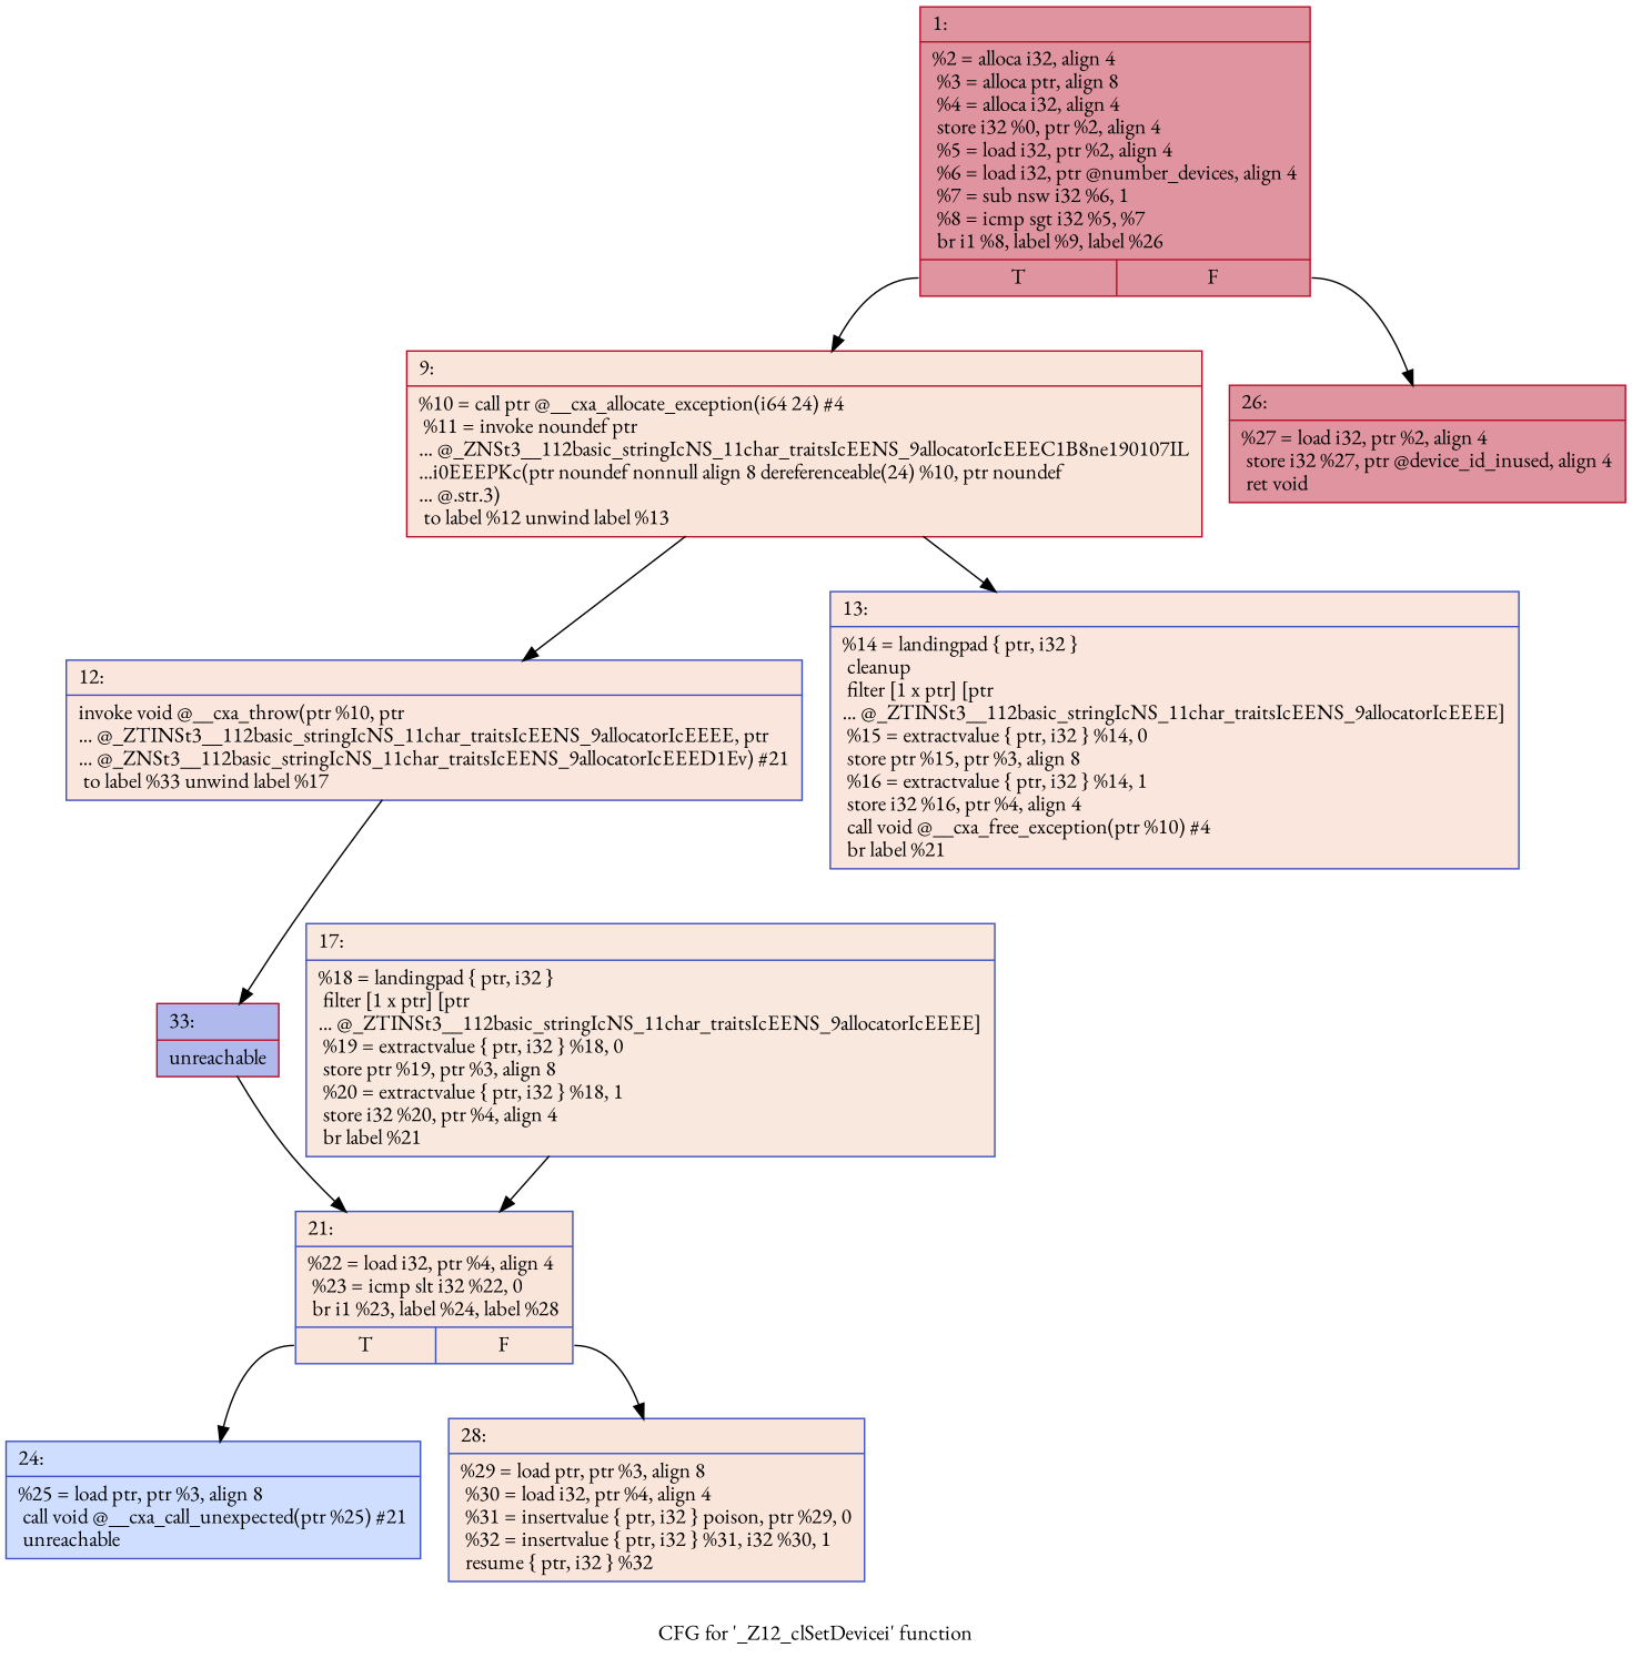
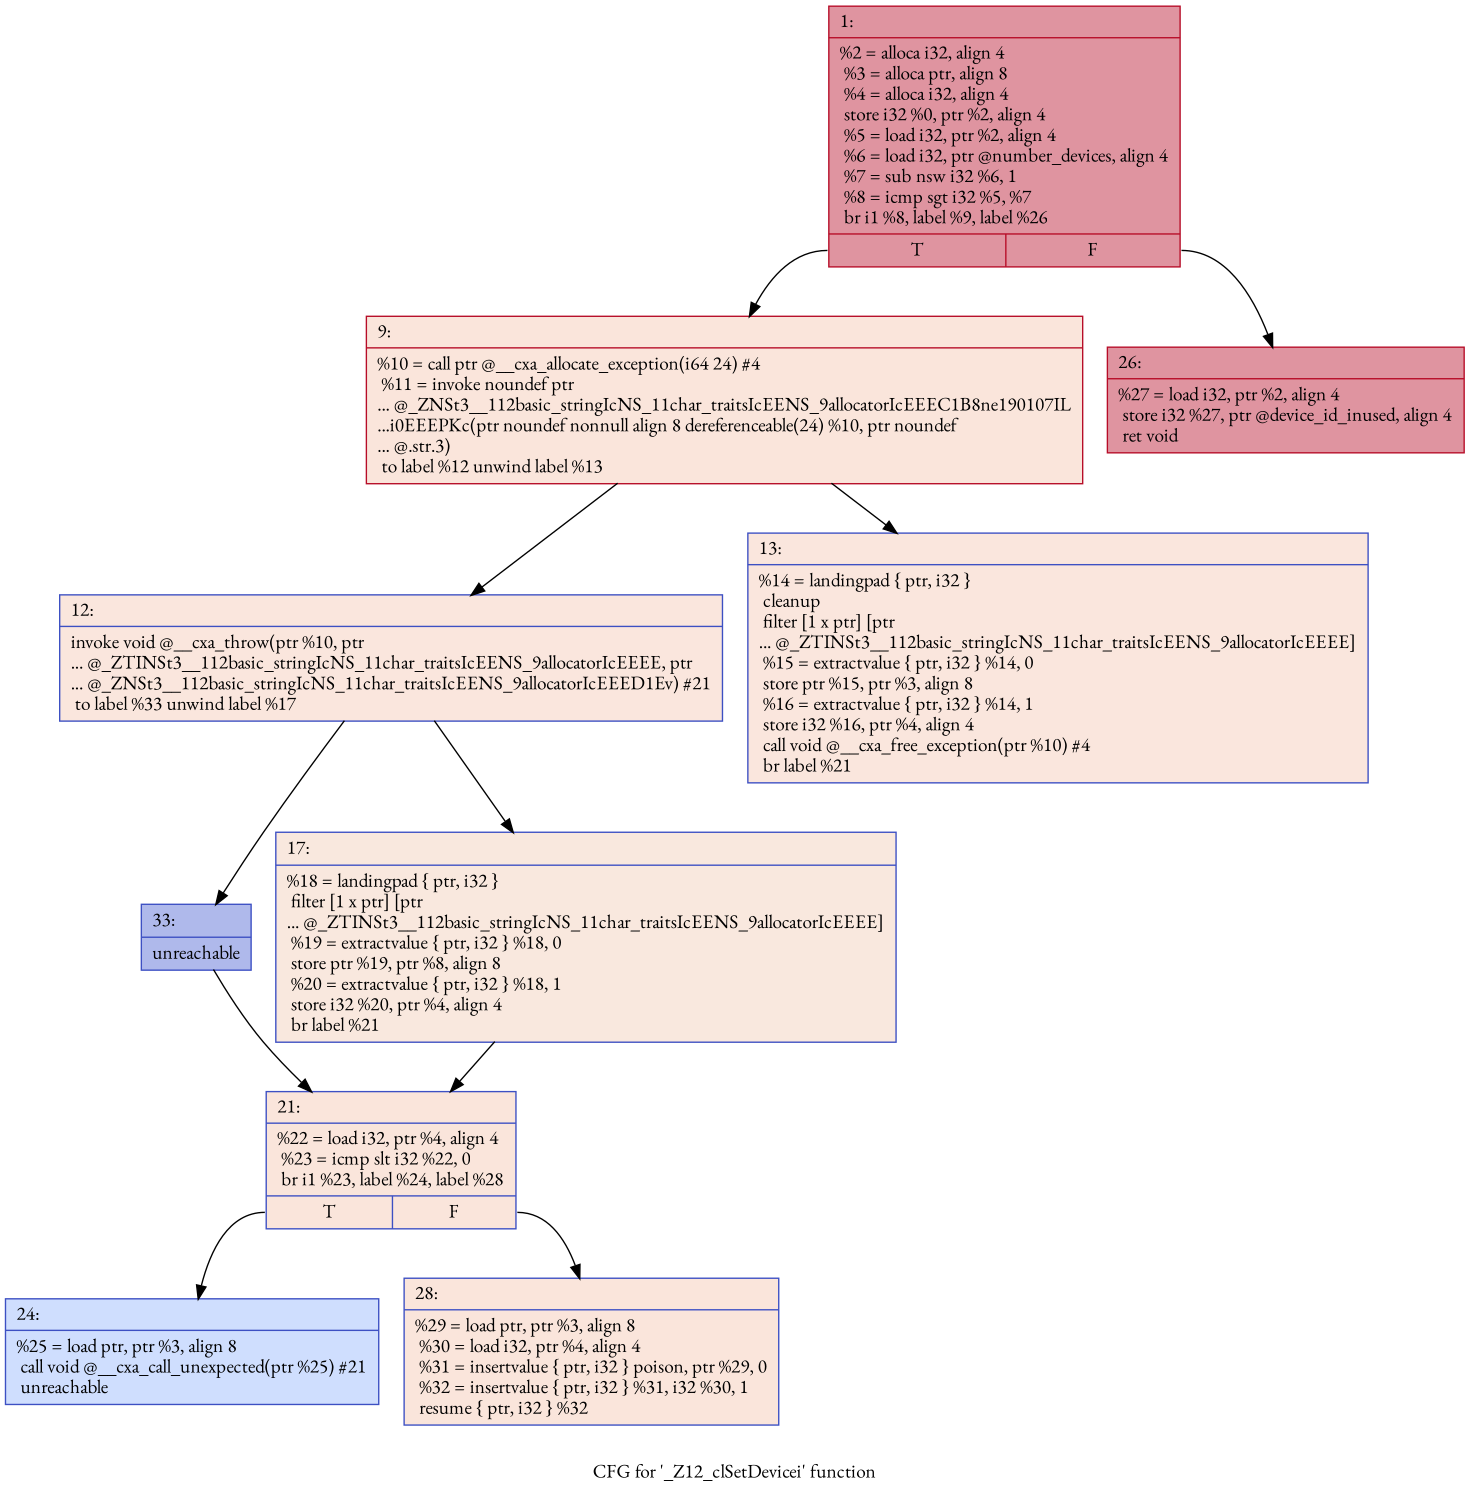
  digraph {
    fontname="EB Garamond"
    label="CFG for '_Z12_clSetDevicei' function"
    node [color="#3d50c3ff" fillcolor="#f4c5ad70" fontname="EB Garamond" shape=record style=filled]
    edge [fontname="EB Garamond"]
    n1 [color="#b70d28ff" fillcolor="#b70d2870" label="{1:\l|  %2 = alloca i32, align 4\l  %3 = alloca ptr, align 8\l  %4 = alloca i32, align 4\l  store i32 %0, ptr %2, align 4\l  %5 = load i32, ptr %2, align 4\l  %6 = load i32, ptr @number_devices, align 4\l  %7 = sub nsw i32 %6, 1\l  %8 = icmp sgt i32 %5, %7\l  br i1 %8, label %9, label %26\l|{<s0>T|<s1>F}}"]
    n2 [color="#b70d28ff" label="{9:\l|  %10 = call ptr @__cxa_allocate_exception(i64 24) #4\l  %11 = invoke noundef ptr\l... @_ZNSt3__112basic_stringIcNS_11char_traitsIcEENS_9allocatorIcEEEC1B8ne190107IL\l...i0EEEPKc(ptr noundef nonnull align 8 dereferenceable(24) %10, ptr noundef\l... @.str.3)\l          to label %12 unwind label %13\l}"]
    n3 [color="#b70d28ff" fillcolor="#b70d2870" label="{26:\l|  %27 = load i32, ptr %2, align 4\l  store i32 %27, ptr @device_id_inused, align 4\l  ret void\l}"]
    n4 [fillcolor="#f3c7b170" label="{12:\l|  invoke void @__cxa_throw(ptr %10, ptr\l... @_ZTINSt3__112basic_stringIcNS_11char_traitsIcEENS_9allocatorIcEEEE, ptr\l... @_ZNSt3__112basic_stringIcNS_11char_traitsIcEENS_9allocatorIcEEED1Ev) #21\l          to label %33 unwind label %17\l}"]
    n5 [fillcolor="#f3c7b170" label="{13:\l|  %14 = landingpad \{ ptr, i32 \}\l          cleanup\l          filter [1 x ptr] [ptr\l... @_ZTINSt3__112basic_stringIcNS_11char_traitsIcEENS_9allocatorIcEEEE]\l  %15 = extractvalue \{ ptr, i32 \} %14, 0\l  store ptr %15, ptr %3, align 8\l  %16 = extractvalue \{ ptr, i32 \} %14, 1\l  store i32 %16, ptr %4, align 4\l  call void @__cxa_free_exception(ptr %10) #4\l  br label %21\l}"]
-   n6 [color="#b70d28ff" fillcolor="#4961d270" label="{33:\l|  unreachable\l}"]
-   n7 [fillcolor="#f2cab570" label="{17:\l|  %18 = landingpad \{ ptr, i32 \}\l          filter [1 x ptr] [ptr\l... @_ZTINSt3__112basic_stringIcNS_11char_traitsIcEENS_9allocatorIcEEEE]\l  %19 = extractvalue \{ ptr, i32 \} %18, 0\l  store ptr %19, ptr %3, align 8\l  %20 = extractvalue \{ ptr, i32 \} %18, 1\l  store i32 %20, ptr %4, align 4\l  br label %21\l}"]
+   n6 [fillcolor="#4961d270" label="{33:\l|  unreachable\l}"]
+   n7 [fillcolor="#f2cab570" label="{17:\l|  %18 = landingpad \{ ptr, i32 \}\l          filter [1 x ptr] [ptr\l... @_ZTINSt3__112basic_stringIcNS_11char_traitsIcEENS_9allocatorIcEEEE]\l  %19 = extractvalue \{ ptr, i32 \} %18, 0\l  store ptr %19, ptr %8, align 8\l  %20 = extractvalue \{ ptr, i32 \} %18, 1\l  store i32 %20, ptr %4, align 4\l  br label %21\l}"]
    n8 [label="{21:\l|  %22 = load i32, ptr %4, align 4\l  %23 = icmp slt i32 %22, 0\l  br i1 %23, label %24, label %28\l|{<s0>T|<s1>F}}"]
    n9 [fillcolor="#93b5fe70" label="{24:\l|  %25 = load ptr, ptr %3, align 8\l  call void @__cxa_call_unexpected(ptr %25) #21\l  unreachable\l}"]
    n10 [label="{28:\l|  %29 = load ptr, ptr %3, align 8\l  %30 = load i32, ptr %4, align 4\l  %31 = insertvalue \{ ptr, i32 \} poison, ptr %29, 0\l  %32 = insertvalue \{ ptr, i32 \} %31, i32 %30, 1\l  resume \{ ptr, i32 \} %32\l}"]
    n1 -> n2 [tailport=s0]
    n1 -> n3 [tailport=s1]
    n2 -> n4
    n2 -> n5
    n4 -> n6
+   n4 -> n7
    n6 -> n8
    n7 -> n8
    n8 -> n9 [tailport=s0]
    n8 -> n10 [tailport=s1]
  }
